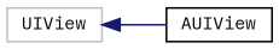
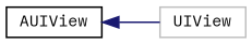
  digraph {
    rankdir=LR
    fontname="IBM Plex Mono"
    node [fillcolor=white fontname="IBM Plex Mono" fontsize=10 shape=record style=filled]
    n1 [color=grey75 height=0.2 label=UIView width=0.4]
    n2 [color=black height=0.2 label=AUIView width=0.4]
-   n1 -> n2 [color=midnightblue dir=back fontname="IBM Plex Mono" fontsize=10 labelfontname=Helvetica labelfontsize=10 style=solid]
+   n2 -> n1 [color=midnightblue dir=back fontname="IBM Plex Mono" fontsize=10 labelfontname=Helvetica labelfontsize=10 style=solid]
  }
